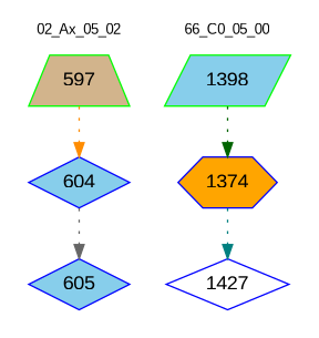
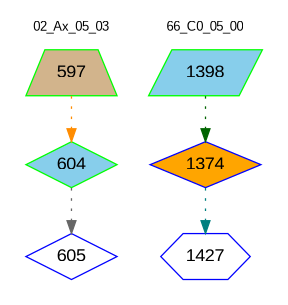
  digraph {
    fontname="Liberation Sans"
    node [color=blue fillcolor=skyblue fontname="Liberation Sans" shape=diamond style=filled]
    edge [fontname="Liberation Sans" style=dotted]
    n1 [color=green fillcolor=tan label=597 shape=trapezium]
-   n2 [label=604]
-   n3 [label=605]
+   n2 [color=green label=604]
+   n3 [fillcolor=white label=605]
    n4 [color=green label=1398 shape=parallelogram]
-   n5 [fillcolor=orange label=1374 shape=hexagon]
-   n6 [fillcolor=white label=1427]
+   n5 [fillcolor=orange label=1374]
+   n6 [fillcolor=white label=1427 shape=hexagon]
    subgraph cluster_1 {
      color=white
      fontsize=10
-     label="02_Ax_05_02"
+     label="02_Ax_05_03"
      n1
      n2
      n3
    }
    subgraph cluster_2 {
      color=white
      fontsize=10
      label="66_C0_05_00"
      n4
      n5
      n6
    }
    n1 -> n2 [color=darkorange]
    n2 -> n3 [color=gray40]
    n4 -> n5 [color=darkgreen]
    n5 -> n6 [color=teal]
  }
